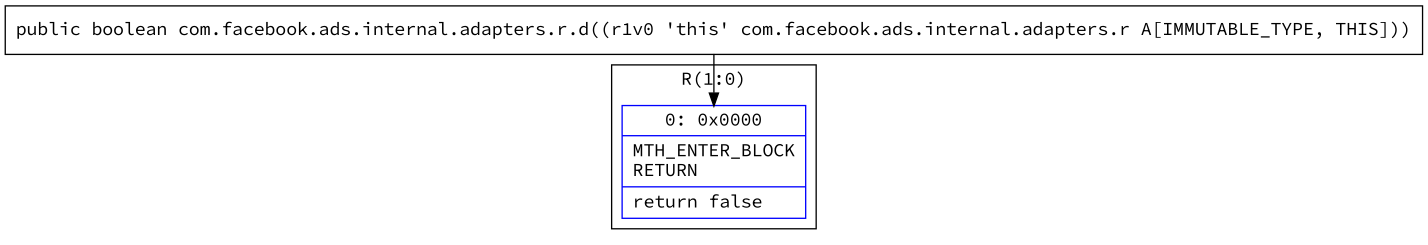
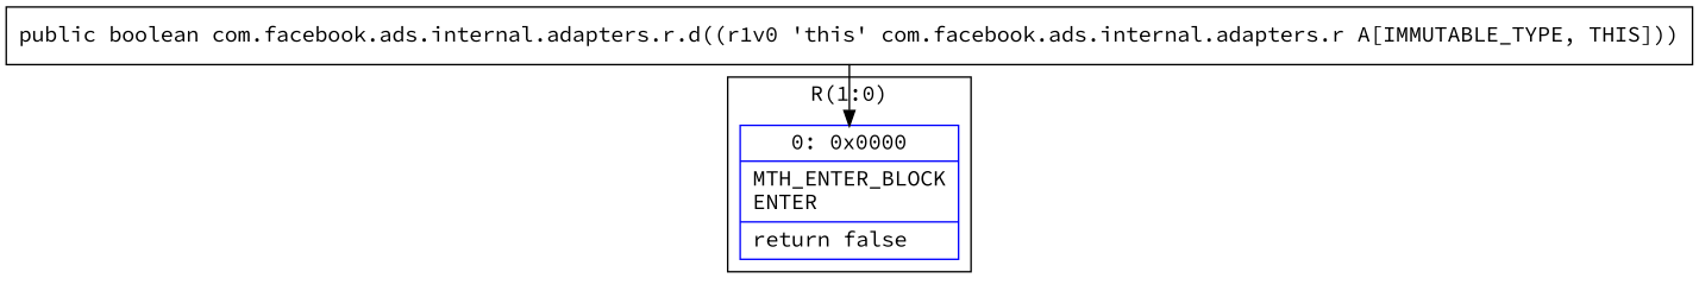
  digraph {
    fontname="Source Code Pro"
    node [shape=record fontname="Source Code Pro"]
-   n1 [color=blue label="{0\:\ 0x0000|MTH_ENTER_BLOCK\lRETURN\l|return false\l}"]
+   n1 [color=blue label="{0\:\ 0x0000|MTH_ENTER_BLOCK\lENTER\l|return false\l}"]
    n2 [label="{public boolean com.facebook.ads.internal.adapters.r.d((r1v0 'this' com.facebook.ads.internal.adapters.r A[IMMUTABLE_TYPE, THIS])) }"]
    subgraph cluster_1 {
      label="R(1:0)"
      n1
    }
    n2 -> n1 [fontname="Source Code Pro"]
  }
